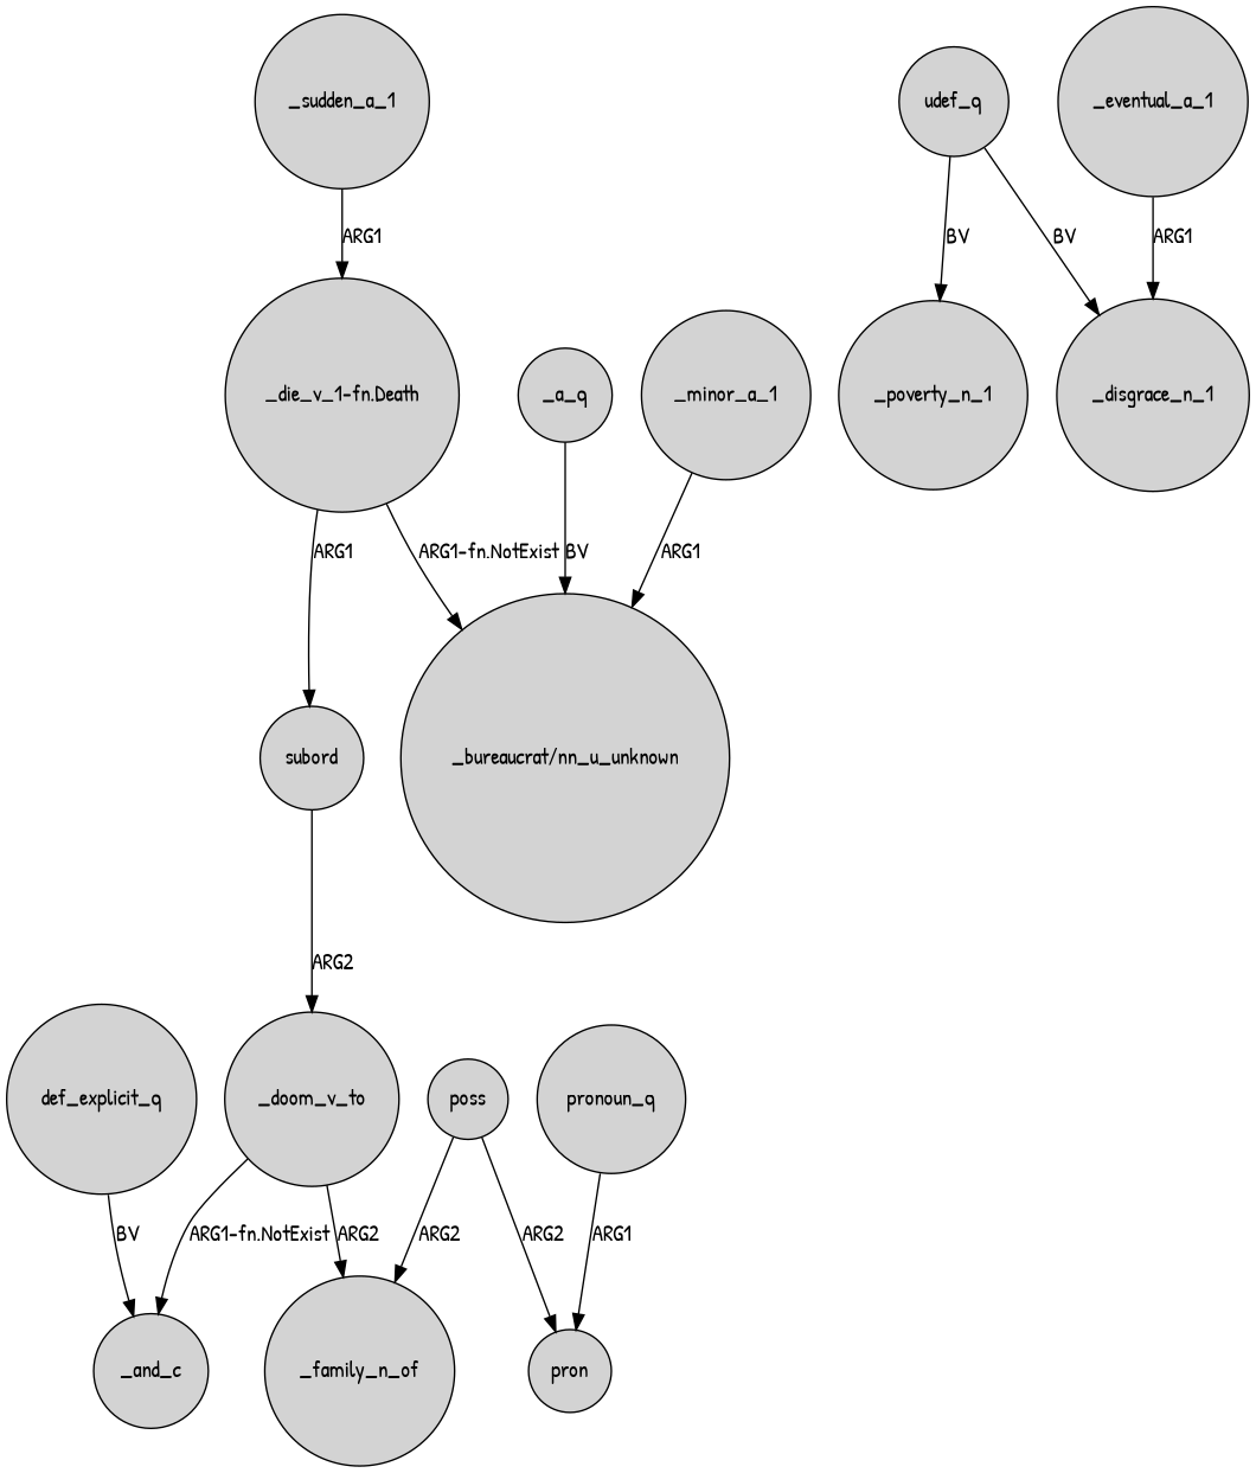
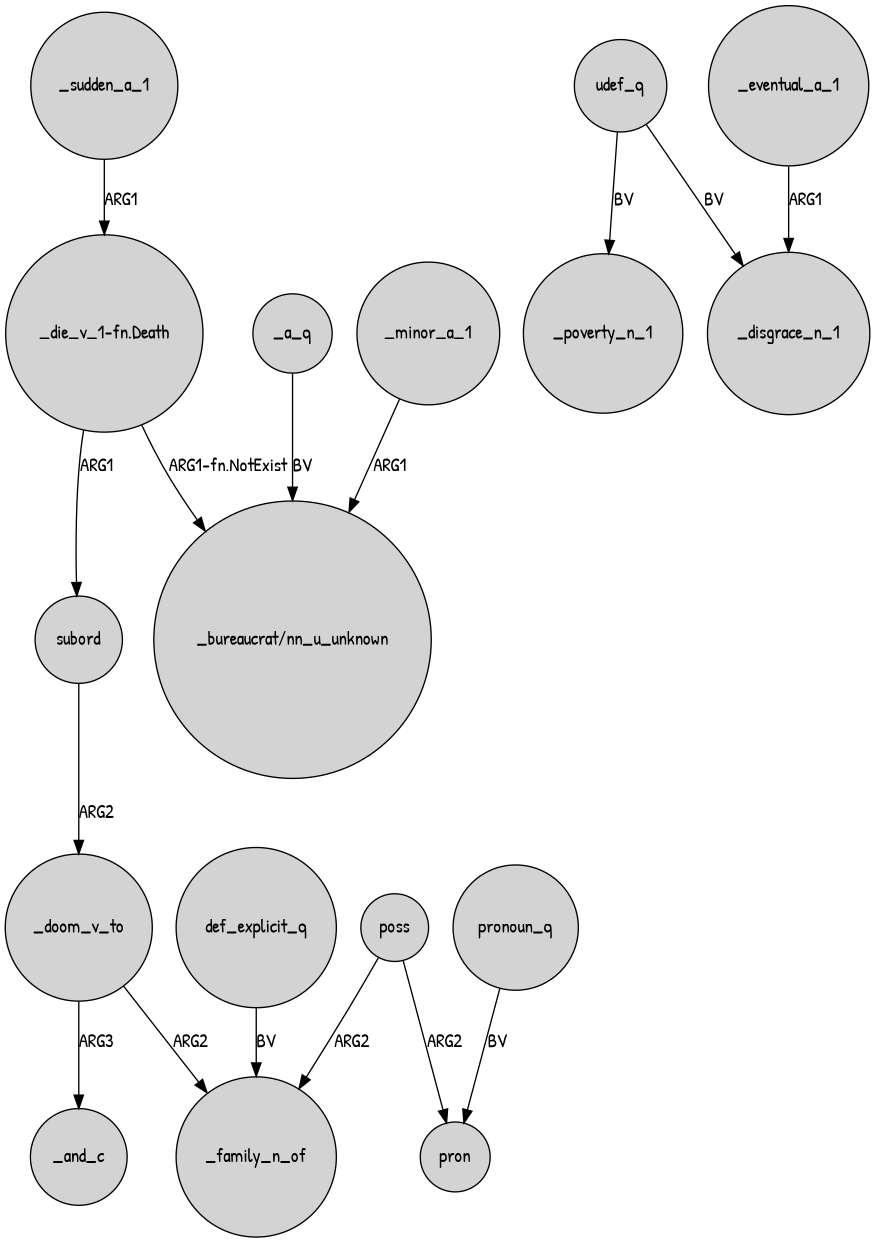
  digraph {
    fontname="Patrick Hand"
    node [fontname="Patrick Hand" shape=circle style=filled]
    edge [fontname="Patrick Hand"]
    subord
    _doom_v_to
    "_die_v_1-fn.Death"
    "_bureaucrat/nn_u_unknown"
    _and_c
    _family_n_of
    udef_q
    _disgrace_n_1
    _poverty_n_1
    _a_q
    _sudden_a_1
    def_explicit_q
    poss
    pron
    _minor_a_1
    _eventual_a_1
    pronoun_q
    subord -> _doom_v_to [label=ARG2]
-   _doom_v_to -> _and_c [label="ARG1-fn.NotExist"]
+   _doom_v_to -> _and_c [label=ARG3]
    _doom_v_to -> _family_n_of [label=ARG2]
    "_die_v_1-fn.Death" -> subord [label=ARG1]
    "_die_v_1-fn.Death" -> "_bureaucrat/nn_u_unknown" [label="ARG1-fn.NotExist"]
    udef_q -> _disgrace_n_1 [label=BV]
    udef_q -> _poverty_n_1 [label=BV]
    _a_q -> "_bureaucrat/nn_u_unknown" [label=BV]
    _sudden_a_1 -> "_die_v_1-fn.Death" [label=ARG1]
-   def_explicit_q -> _and_c [label=BV]
+   def_explicit_q -> _family_n_of [label=BV]
    poss -> _family_n_of [label=ARG2]
    poss -> pron [label=ARG2]
    _minor_a_1 -> "_bureaucrat/nn_u_unknown" [label=ARG1]
    _eventual_a_1 -> _disgrace_n_1 [label=ARG1]
-   pronoun_q -> pron [label=ARG1]
+   pronoun_q -> pron [label=BV]
  }
